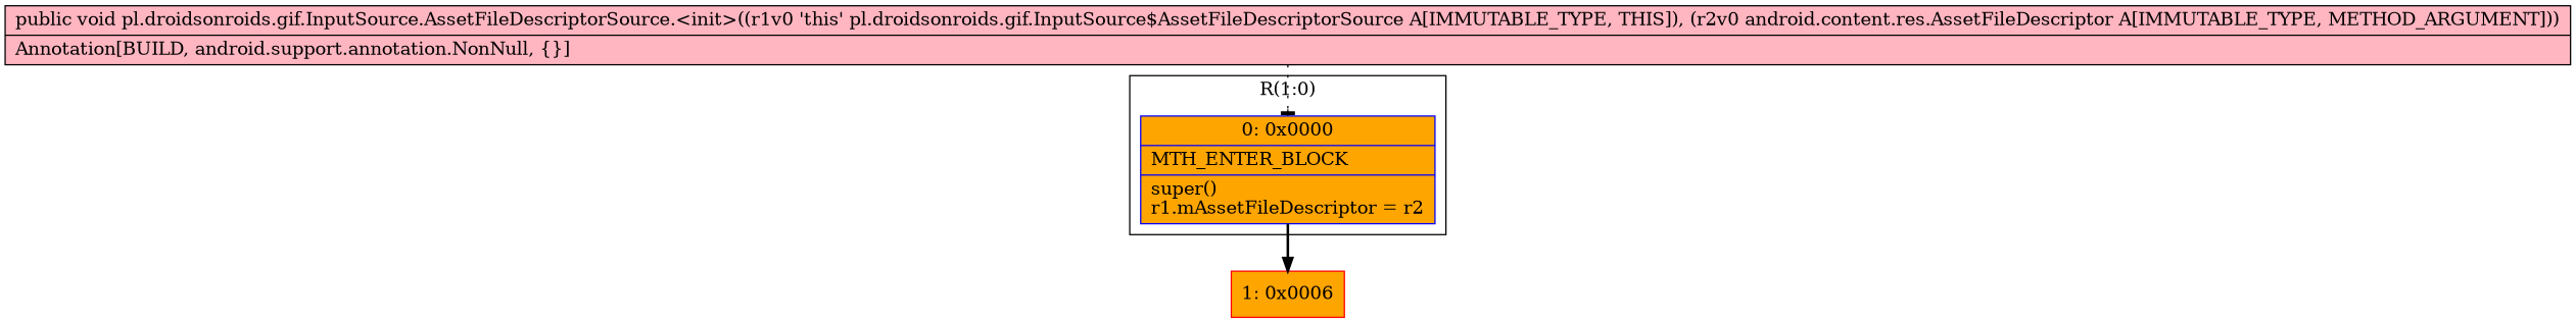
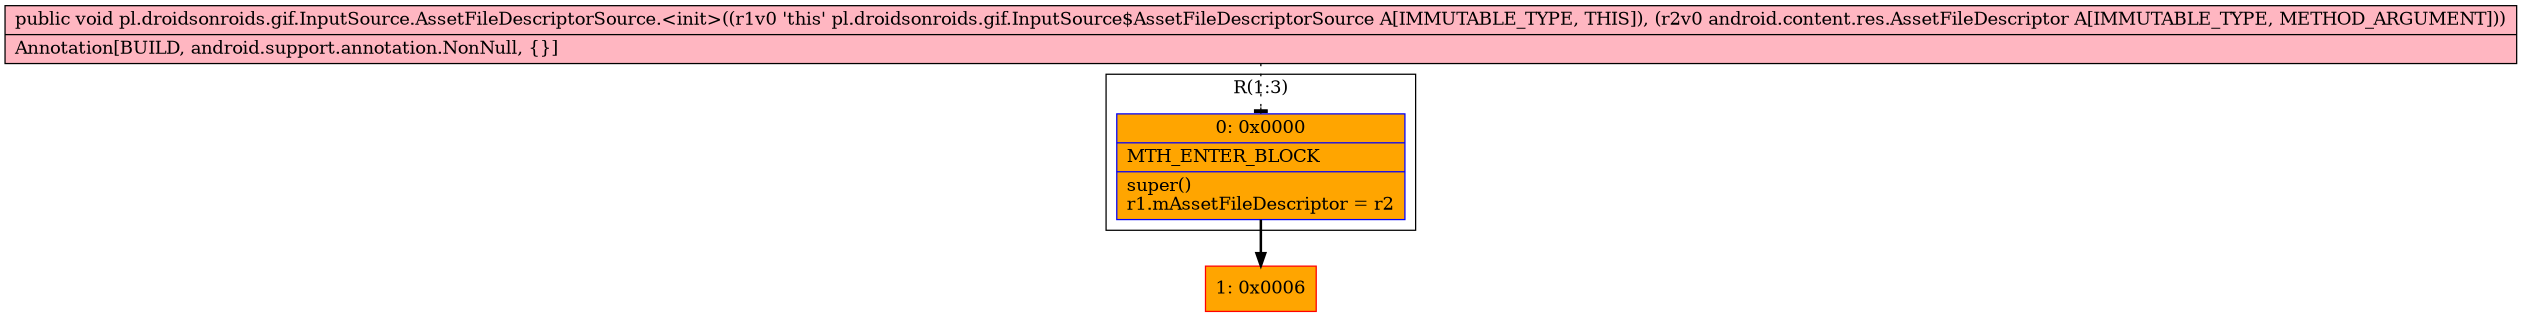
  digraph {
    node [shape=record style=filled fillcolor=orange]
    n1 [color=blue label="{0\:\ 0x0000|MTH_ENTER_BLOCK\l|super()\lr1.mAssetFileDescriptor = r2\l}"]
    n2 [color=red label="{1\:\ 0x0006}"]
    n3 [label="{public void pl.droidsonroids.gif.InputSource.AssetFileDescriptorSource.\<init\>((r1v0 'this' pl.droidsonroids.gif.InputSource$AssetFileDescriptorSource A[IMMUTABLE_TYPE, THIS]), (r2v0 android.content.res.AssetFileDescriptor A[IMMUTABLE_TYPE, METHOD_ARGUMENT]))  | Annotation[BUILD, android.support.annotation.NonNull, \{\}]\l}" fillcolor=lightpink]
    subgraph cluster_1 {
-     label="R(1:0)"
+     label="R(1:3)"
      n1
    }
    n1 -> n2 [style=bold arrowhead=normal]
    n3 -> n1 [style=dotted arrowhead=tee]
  }
